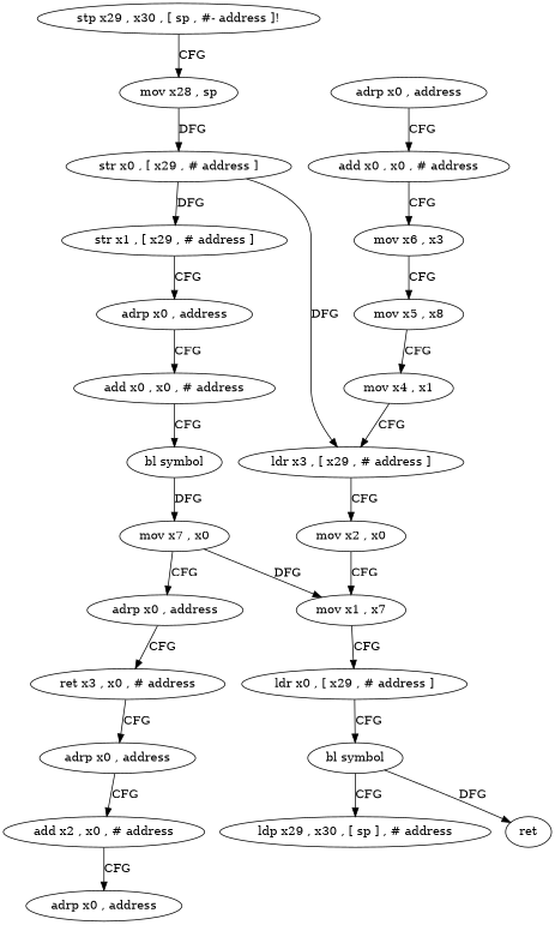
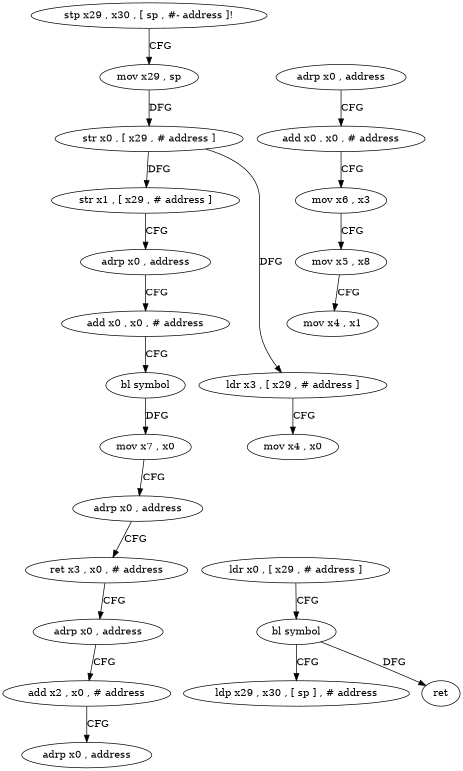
  digraph {
    n1 [label="stp x29 , x30 , [ sp , #- address ]!"]
-   n2 [label="mov x28 , sp"]
+   n2 [label="mov x29 , sp"]
    n3 [label="str x0 , [ x29 , # address ]"]
    n4 [label="str x1 , [ x29 , # address ]"]
    n5 [label="ldr x3 , [ x29 , # address ]"]
    n6 [label="adrp x0 , address"]
    n7 [label="add x0 , x0 , # address"]
-   n8 [label="mov x2 , x0"]
+   n8 [label="mov x4 , x0"]
    n9 [label="bl symbol"]
    n10 [label="mov x7 , x0"]
    n11 [label="adrp x0 , address"]
-   n12 [label="mov x1 , x7"]
    n13 [label="ret x3 , x0 , # address"]
    n14 [label="ldr x0 , [ x29 , # address ]"]
    n15 [label="adrp x0 , address"]
    n16 [label="add x2 , x0 , # address"]
    n17 [label="adrp x0 , address"]
    n18 [label="adrp x0 , address"]
    n19 [label="add x0 , x0 , # address"]
    n20 [label="mov x6 , x3"]
    n21 [label="mov x5 , x8"]
    n22 [label="mov x4 , x1"]
    n23 [label="bl symbol"]
    n24 [label="ldp x29 , x30 , [ sp ] , # address"]
    n25 [label=ret]
    n1 -> n2 [label=CFG]
    n2 -> n3 [label=DFG]
    n3 -> n4 [label=DFG]
    n3 -> n5 [label=DFG]
    n4 -> n6 [label=CFG]
    n5 -> n8 [label=CFG]
    n6 -> n7 [label=CFG]
    n7 -> n9 [label=CFG]
-   n8 -> n12 [label=CFG]
    n9 -> n10 [label=DFG]
    n10 -> n11 [label=CFG]
-   n10 -> n12 [label=DFG]
    n11 -> n13 [label=CFG]
-   n12 -> n14 [label=CFG]
    n13 -> n15 [label=CFG]
    n14 -> n23 [label=CFG]
    n15 -> n16 [label=CFG]
    n16 -> n17 [label=CFG]
    n18 -> n19 [label=CFG]
    n19 -> n20 [label=CFG]
    n20 -> n21 [label=CFG]
    n21 -> n22 [label=CFG]
-   n22 -> n5 [label=CFG]
    n23 -> n24 [label=CFG]
    n23 -> n25 [label=DFG]
  }
